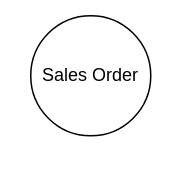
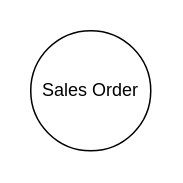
  <mxCell id="0" />
  <mxCell id="1" parent="0" />
- <mxCell id="2" value="Sales Order" style="ellipse;whiteSpace=wrap;html=1;aspect=fixed;" vertex="1" parent="1"><mxGeometry x="20" y="10" width="80" height="80" as="geometry" /></mxCell>
+ <mxCell id="2" value="Sales Order" style="ellipse;whiteSpace=wrap;html=1;aspect=fixed;" vertex="1" parent="1"><mxGeometry x="20" y="20" width="80" height="80" as="geometry" /></mxCell>
